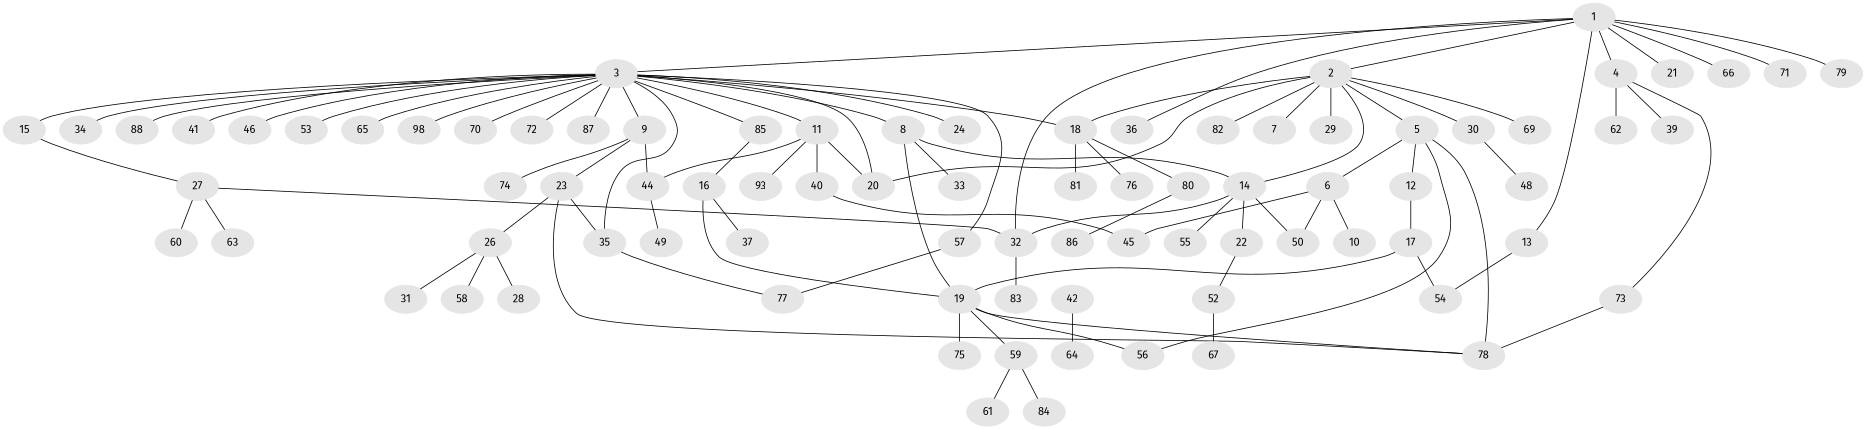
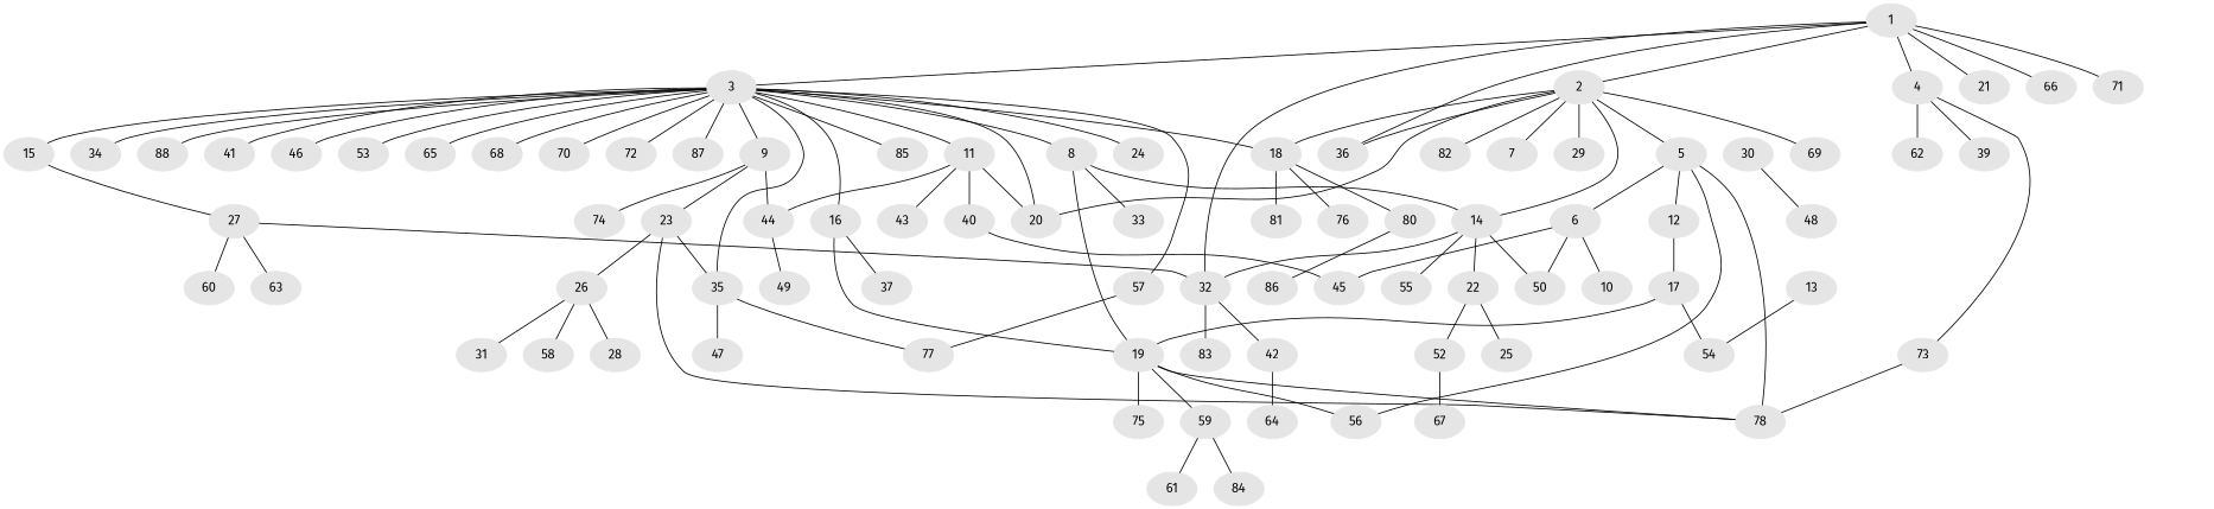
  graph {
    fontname="Fira Sans"
    node [color=gray90 fontname="Fira Sans" style=filled]
    edge [fontname="Fira Sans" weight=1.0]
    1
    2
    3
    4
    13
    21
    32
    36
    66
    71
-   79
    5
    7
    14
    18
    20
    29
    30
    69
    82
    8
    9
    11
    15
    16
    24
    34
    35
    n29 [label=88]
    41
    46
    53
    57
    65
-   68 [label=98]
+   68
    70
    72
    85
    87
    39
    62
    73
    54
    42
    83
    6
    12
    56
    78
    50
    22
    55
    76
    80
    81
    48
    19
    33
    23
    44
    74
    40
-   43 [label=93]
+   43
    27
    37
    17
    77
+   47
    10
    45
    59
    75
    26
    49
+   25
    52
    60
    63
    86
    61
    84
    67
    28
    31
    58
    64
    1 -- 2
    1 -- 3
    1 -- 4
-   1 -- 13
    1 -- 21
    1 -- 32
    1 -- 36
    1 -- 66
    1 -- 71
-   1 -- 79
    2 -- 5
    2 -- 7
    2 -- 14
    2 -- 18
    2 -- 20
    2 -- 29
-   2 -- 30
+   2 -- 36
    2 -- 69
    2 -- 82
    3 -- 18
    3 -- 20
    3 -- 8
    3 -- 9
    3 -- 11
    3 -- 15
-   85 -- 16
+   3 -- 16
    3 -- 24
    3 -- 34
    3 -- 35
    3 -- n29
    3 -- 41
    3 -- 46
    3 -- 53
    3 -- 57
    3 -- 65
    3 -- 68
    3 -- 70
    3 -- 72
    3 -- 85
    3 -- 87
    4 -- 39
    4 -- 62
    4 -- 73
    13 -- 54 [weight=2.0]
+   32 -- 42
    32 -- 83
    5 -- 6
    5 -- 12
    5 -- 56
    5 -- 78 [weight=4.0]
    14 -- 32
    14 -- 50
    14 -- 22
    14 -- 55 [weight=2.0]
    18 -- 76
    18 -- 80
    18 -- 81
    30 -- 48
    8 -- 14
    8 -- 19
    8 -- 33
    9 -- 23
    9 -- 44
    9 -- 74
    11 -- 20 [weight=4.0]
    11 -- 44
    11 -- 40
    11 -- 43
    15 -- 27
    16 -- 19
    16 -- 37
    35 -- 77
+   35 -- 47
    57 -- 77
    73 -- 78
    42 -- 64
    6 -- 50
    6 -- 10
    6 -- 45
    12 -- 17
+   22 -- 25
    22 -- 52
    80 -- 86
    19 -- 56
    19 -- 78
    19 -- 59
    19 -- 75 [weight=2.0]
    23 -- 35
    23 -- 78
    23 -- 26
    44 -- 49 [weight=2.0]
    40 -- 45
    27 -- 32
    27 -- 60
    27 -- 63
    17 -- 54
    17 -- 19
    59 -- 61
    59 -- 84
    26 -- 28
    26 -- 31
    26 -- 58
    52 -- 67
  }
